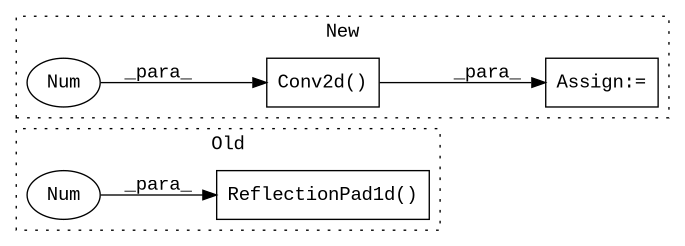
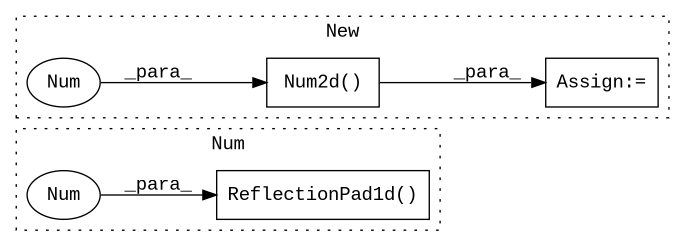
  digraph {
    fontname="Liberation Mono"
    rankdir=LR
    node [a=75 fontname="Liberation Mono" l=3 shape=box]
    edge [fontname="Liberation Mono"]
    n1 [l="19,1" label="ReflectionPad1d()" s="6322,6342"]
    n2 [a=76 l=1 label=Num s=6341 shape=ellipse]
-   n3 [l="10,49" label="Conv2d()" s="1569,1587"]
+   n3 [l="10,49" label="Num2d()" s="1569,1587"]
    n4 [a=76 label=Num s=1579 shape=ellipse]
    n5 [a=68 label="Assign:=" s=1016]
    subgraph cluster_1 {
-     label=Old
+     label=Num
      style=dotted
      n1
      n2
    }
    subgraph cluster_2 {
      label=New
      style=dotted
      n3
      n4
      n5
    }
    n2 -> n1 [label=_para_]
    n3 -> n5 [label=_para_]
    n4 -> n3 [label=_para_]
  }
